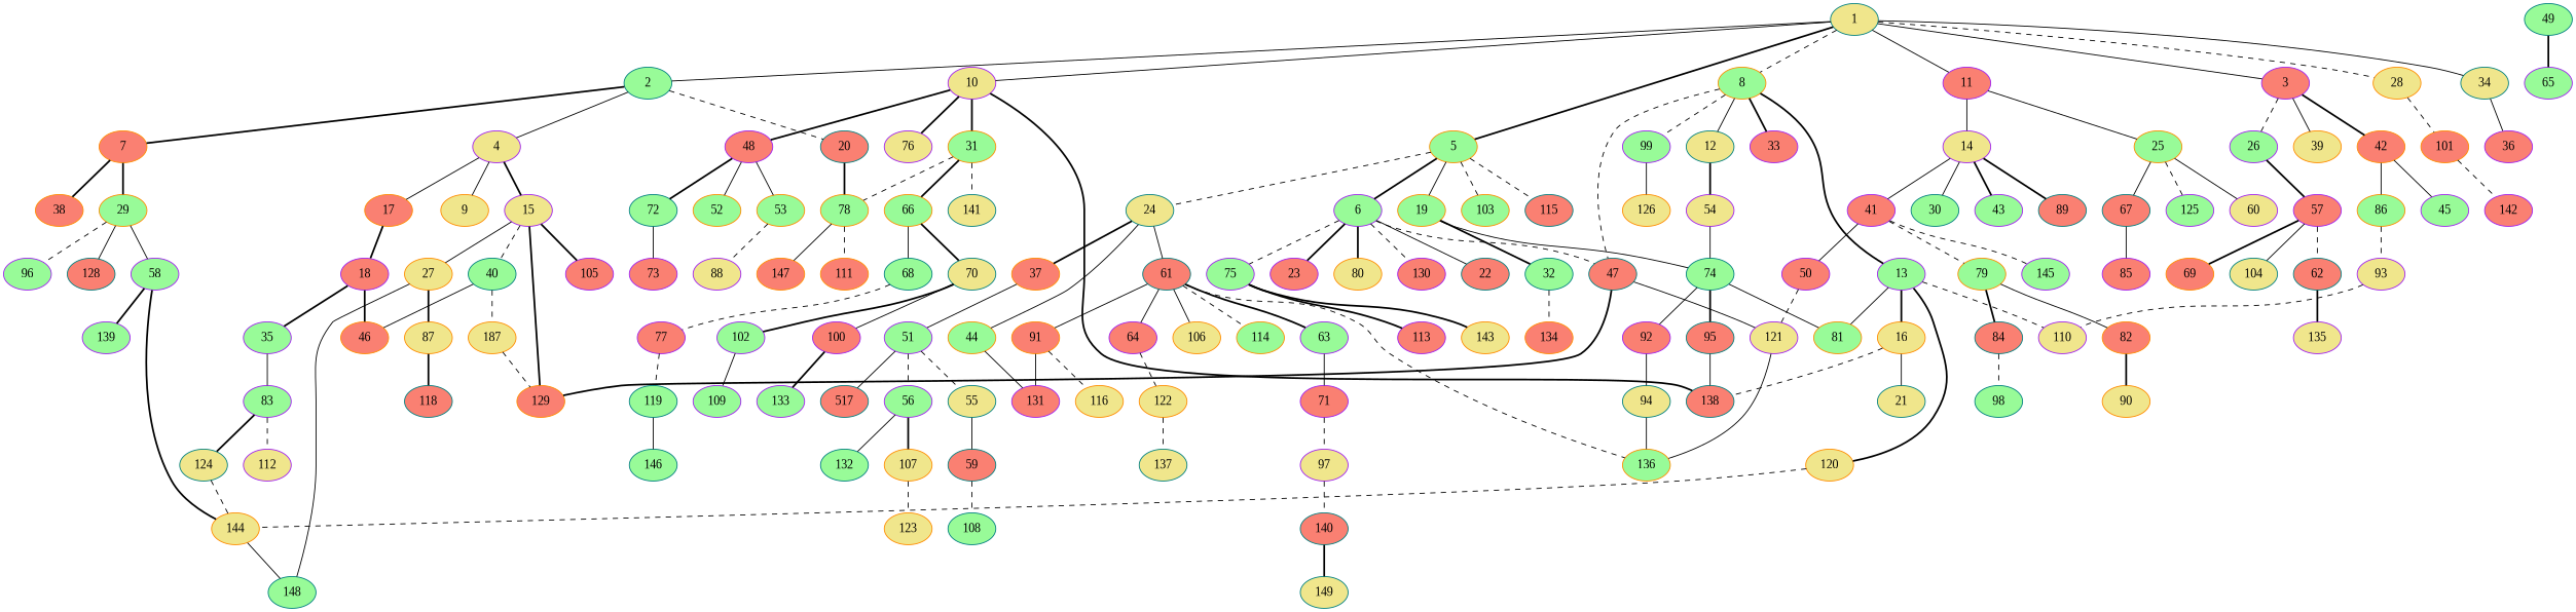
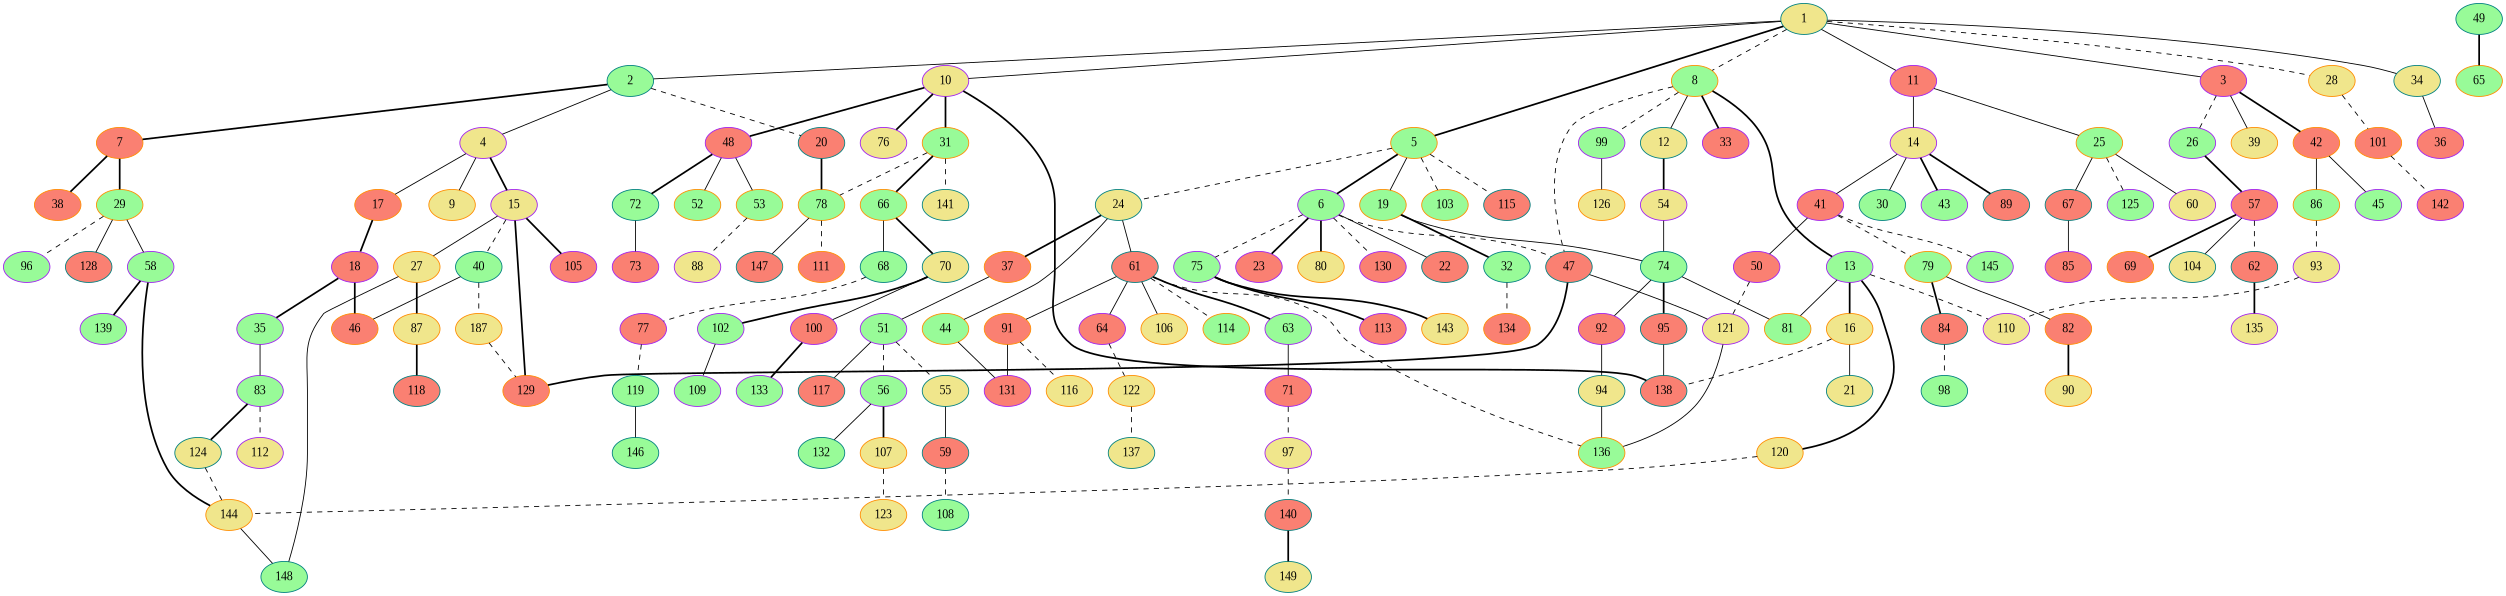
  graph {
    fontname="Liberation Serif"
    node [color=purple fillcolor=palegreen fontname="Liberation Serif" style=filled]
    edge [fontname="Liberation Serif" style=solid]
    1 [color=teal fillcolor=khaki]
    2 [color=teal]
    3 [fillcolor=salmon]
    5 [color=darkorange]
    8 [color=darkorange]
    10 [fillcolor=khaki]
    11 [fillcolor=salmon]
    28 [color=darkorange fillcolor=khaki]
    34 [color=teal fillcolor=khaki]
    4 [fillcolor=khaki]
    7 [color=darkorange fillcolor=salmon]
    20 [color=teal fillcolor=salmon]
    26
    39 [color=darkorange fillcolor=khaki]
    42 [color=darkorange fillcolor=salmon]
    6
    19 [color=darkorange]
    24 [color=teal fillcolor=khaki]
    103 [color=darkorange]
    115 [color=teal fillcolor=salmon]
    47 [color=teal fillcolor=salmon]
    12 [color=teal fillcolor=khaki]
    13
    33 [fillcolor=salmon]
    99
    31 [color=darkorange]
    48 [fillcolor=salmon]
    76 [fillcolor=khaki]
    138 [color=teal fillcolor=salmon]
    14 [fillcolor=khaki]
    25 [color=darkorange]
    101 [color=darkorange fillcolor=salmon]
    36 [fillcolor=salmon]
    9 [color=darkorange fillcolor=khaki]
    15 [fillcolor=khaki]
    17 [color=darkorange fillcolor=salmon]
    29 [color=darkorange]
    38 [color=darkorange fillcolor=salmon]
    78 [color=darkorange]
    57 [fillcolor=salmon]
    45
    86 [color=darkorange]
    27 [color=darkorange fillcolor=khaki]
    40 [color=teal]
    105 [fillcolor=salmon]
    129 [color=darkorange fillcolor=salmon]
    18 [fillcolor=salmon]
    22 [color=teal fillcolor=salmon]
    23 [fillcolor=salmon]
    75
    80 [color=darkorange fillcolor=khaki]
    130 [fillcolor=salmon]
    32 [color=teal]
    74 [color=teal]
    37 [color=darkorange fillcolor=salmon]
    44 [color=darkorange]
    61 [color=teal fillcolor=salmon]
    121 [fillcolor=khaki]
    113 [fillcolor=salmon]
    143 [color=darkorange fillcolor=khaki]
    58
    96
    128 [color=teal fillcolor=salmon]
    54 [fillcolor=khaki]
    16 [color=darkorange fillcolor=khaki]
    81 [color=darkorange]
    110 [fillcolor=khaki]
    120 [color=darkorange fillcolor=khaki]
    126 [color=darkorange fillcolor=khaki]
    66 [color=darkorange]
    141 [color=teal fillcolor=khaki]
    52 [color=darkorange]
    53 [color=darkorange]
    72 [color=teal]
    30 [color=teal]
    41 [fillcolor=salmon]
    43
    89 [color=teal fillcolor=salmon]
    60 [fillcolor=khaki]
    67 [color=teal fillcolor=salmon]
    125
    21 [color=teal fillcolor=khaki]
    144 [color=darkorange fillcolor=khaki]
    50 [fillcolor=salmon]
    79 [color=darkorange]
    145
    87 [color=darkorange fillcolor=khaki]
    148 [color=teal]
    46 [color=darkorange fillcolor=salmon]
    n90 [color=darkorange fillcolor=khaki label=187]
    35
    83
    49 [color=teal]
-   65
+   65 [color=darkorange]
    134 [color=darkorange fillcolor=salmon]
    92 [fillcolor=salmon]
    95 [color=teal fillcolor=salmon]
    111 [color=darkorange fillcolor=salmon]
-   147 [color=darkorange fillcolor=salmon]
+   147 [color=teal fillcolor=salmon]
    51
    131 [fillcolor=salmon]
    63
    64 [fillcolor=salmon]
    91 [color=darkorange fillcolor=salmon]
    106 [color=darkorange fillcolor=khaki]
    114 [color=darkorange]
    136 [color=darkorange]
    85 [fillcolor=salmon]
    62 [color=teal fillcolor=salmon]
    69 [color=darkorange fillcolor=salmon]
    104 [color=teal fillcolor=khaki]
    118 [color=teal fillcolor=salmon]
    142 [fillcolor=salmon]
    139
    68 [color=teal]
    70 [color=teal fillcolor=khaki]
    112 [fillcolor=khaki]
    124 [color=teal fillcolor=khaki]
    55 [color=teal fillcolor=khaki]
    56
-   117 [color=teal fillcolor=salmon label=517]
+   117 [color=teal fillcolor=salmon]
    82 [color=darkorange fillcolor=salmon]
    84 [color=teal fillcolor=salmon]
    93 [fillcolor=khaki]
    88 [fillcolor=khaki]
    73 [fillcolor=salmon]
    59 [color=teal fillcolor=salmon]
    107 [color=darkorange fillcolor=khaki]
    132 [color=teal]
    108 [color=teal]
    123 [color=darkorange fillcolor=khaki]
    135 [fillcolor=khaki]
    71 [fillcolor=salmon]
    122 [color=darkorange fillcolor=khaki]
    116 [color=darkorange fillcolor=khaki]
    97 [fillcolor=khaki]
    137 [color=teal fillcolor=khaki]
    77 [fillcolor=salmon]
    100 [fillcolor=salmon]
    102
    119 [color=teal]
    133
    109
    140 [color=teal fillcolor=salmon]
    94 [color=teal fillcolor=khaki]
    146 [color=teal]
    90 [color=darkorange fillcolor=khaki]
    98 [color=teal]
    149 [color=teal fillcolor=khaki]
    1 -- 2
    1 -- 3
    1 -- 5 [style=bold]
    1 -- 8 [style=dashed]
    1 -- 10
    1 -- 11
    1 -- 28 [style=dashed]
    1 -- 34
    2 -- 4
    2 -- 7 [style=bold]
    2 -- 20 [style=dashed]
    3 -- 26 [style=dashed]
    3 -- 39
    3 -- 42 [style=bold]
    5 -- 6 [style=bold]
    5 -- 19
    5 -- 24 [style=dashed]
    5 -- 103 [style=dashed]
    5 -- 115 [style=dashed]
    8 -- 47 [style=dashed]
    8 -- 12
    8 -- 13 [style=bold]
    8 -- 33 [style=bold]
    8 -- 99 [style=dashed]
    10 -- 31 [style=bold]
    10 -- 48 [style=bold]
    10 -- 76 [style=bold]
    10 -- 138 [style=bold]
    11 -- 14
    11 -- 25
    28 -- 101 [style=dashed]
    34 -- 36
    4 -- 9
    4 -- 15 [style=bold]
    4 -- 17
    7 -- 29 [style=bold]
    7 -- 38 [style=bold]
    20 -- 78 [style=bold]
    26 -- 57 [style=bold]
    42 -- 45
    42 -- 86
    6 -- 47 [style=dashed]
    6 -- 22
    6 -- 23 [style=bold]
    6 -- 75 [style=dashed]
    6 -- 80 [style=bold]
    6 -- 130 [style=dashed]
    19 -- 32 [style=bold]
    19 -- 74
    24 -- 37 [style=bold]
    24 -- 44
    24 -- 61
    47 -- 129 [style=bold]
    47 -- 121
    12 -- 54 [style=bold]
    13 -- 16 [style=bold]
    13 -- 81
    13 -- 110 [style=dashed]
    13 -- 120 [style=bold]
    99 -- 126
    31 -- 78 [style=dashed]
    31 -- 66 [style=bold]
    31 -- 141 [style=dashed]
    48 -- 52
    48 -- 53
    48 -- 72 [style=bold]
    14 -- 30
    14 -- 41
    14 -- 43 [style=bold]
    14 -- 89 [style=bold]
    25 -- 60
    25 -- 67
    25 -- 125 [style=dashed]
    101 -- 142 [style=dashed]
    15 -- 27
    15 -- 40 [style=dashed]
    15 -- 105 [style=bold]
    15 -- 129 [style=bold]
    17 -- 18 [style=bold]
    29 -- 58
    29 -- 96 [style=dashed]
    29 -- 128
    78 -- 111 [style=dashed]
    78 -- 147
    57 -- 62 [style=dashed]
    57 -- 69 [style=bold]
    57 -- 104
    86 -- 93 [style=dashed]
    27 -- 87 [style=bold]
    27 -- 148
    40 -- 46
    40 -- n90 [style=dashed]
    18 -- 46 [style=bold]
    18 -- 35 [style=bold]
    75 -- 113 [style=bold]
    75 -- 143 [style=bold]
    32 -- 134 [style=dashed]
    74 -- 81
    74 -- 92
    74 -- 95 [style=bold]
    37 -- 51
    44 -- 131
    61 -- 63 [style=bold]
    61 -- 64
    61 -- 91
    61 -- 106
    61 -- 114 [style=dashed]
    61 -- 136 [style=dashed]
    121 -- 136
    58 -- 144 [style=bold]
    58 -- 139 [style=bold]
    54 -- 74
    16 -- 138 [style=dashed]
    16 -- 21
    120 -- 144 [style=dashed]
    66 -- 68
    66 -- 70 [style=bold]
    53 -- 88 [style=dashed]
    72 -- 73
    41 -- 50
    41 -- 79 [style=dashed]
    41 -- 145 [style=dashed]
    67 -- 85
    144 -- 148
    50 -- 121 [style=dashed]
    79 -- 82
    79 -- 84 [style=bold]
    87 -- 118 [style=bold]
    n90 -- 129 [style=dashed]
    35 -- 83
    83 -- 112 [style=dashed]
    83 -- 124 [style=bold]
    49 -- 65 [style=bold]
    92 -- 94
    95 -- 138
    51 -- 55 [style=dashed]
    51 -- 56 [style=dashed]
    51 -- 117
    63 -- 71
    64 -- 122 [style=dashed]
    91 -- 131
    91 -- 116 [style=dashed]
    62 -- 135 [style=bold]
    68 -- 77 [style=dashed]
    70 -- 100
    70 -- 102 [style=bold]
    124 -- 144 [style=dashed]
    55 -- 59
    56 -- 107 [style=bold]
    56 -- 132
    82 -- 90 [style=bold]
    84 -- 98 [style=dashed]
    93 -- 110 [style=dashed]
    59 -- 108 [style=dashed]
    107 -- 123 [style=dashed]
    71 -- 97 [style=dashed]
    122 -- 137 [style=dashed]
    97 -- 140 [style=dashed]
    77 -- 119 [style=dashed]
    100 -- 133 [style=bold]
    102 -- 109
    119 -- 146
    140 -- 149 [style=bold]
    94 -- 136
  }
